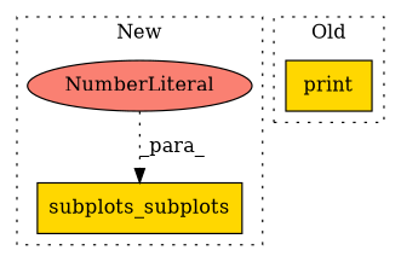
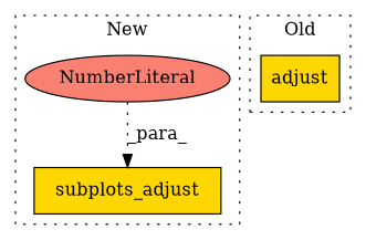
  digraph {
    node [a=32 shape=box style=filled fillcolor=gold]
-   n1 [l="16,1" label=subplots_subplots s="2459,2482"]
+   n1 [l="16,1" label=subplots_adjust s="2459,2482"]
    n2 [a=34 l=3 label=NumberLiteral s=2479 shape=ellipse fillcolor=salmon]
-   n3 [l="6,1" label=print s="1564,1626"]
+   n3 [l="6,1" label=adjust s="1564,1626"]
    subgraph cluster_1 {
      label=New
      style=dotted
      n1
      n2
    }
    subgraph cluster_2 {
      label=Old
      style=dotted
      n3
    }
    n2 -> n1 [label=_para_ style=dotted]
  }
